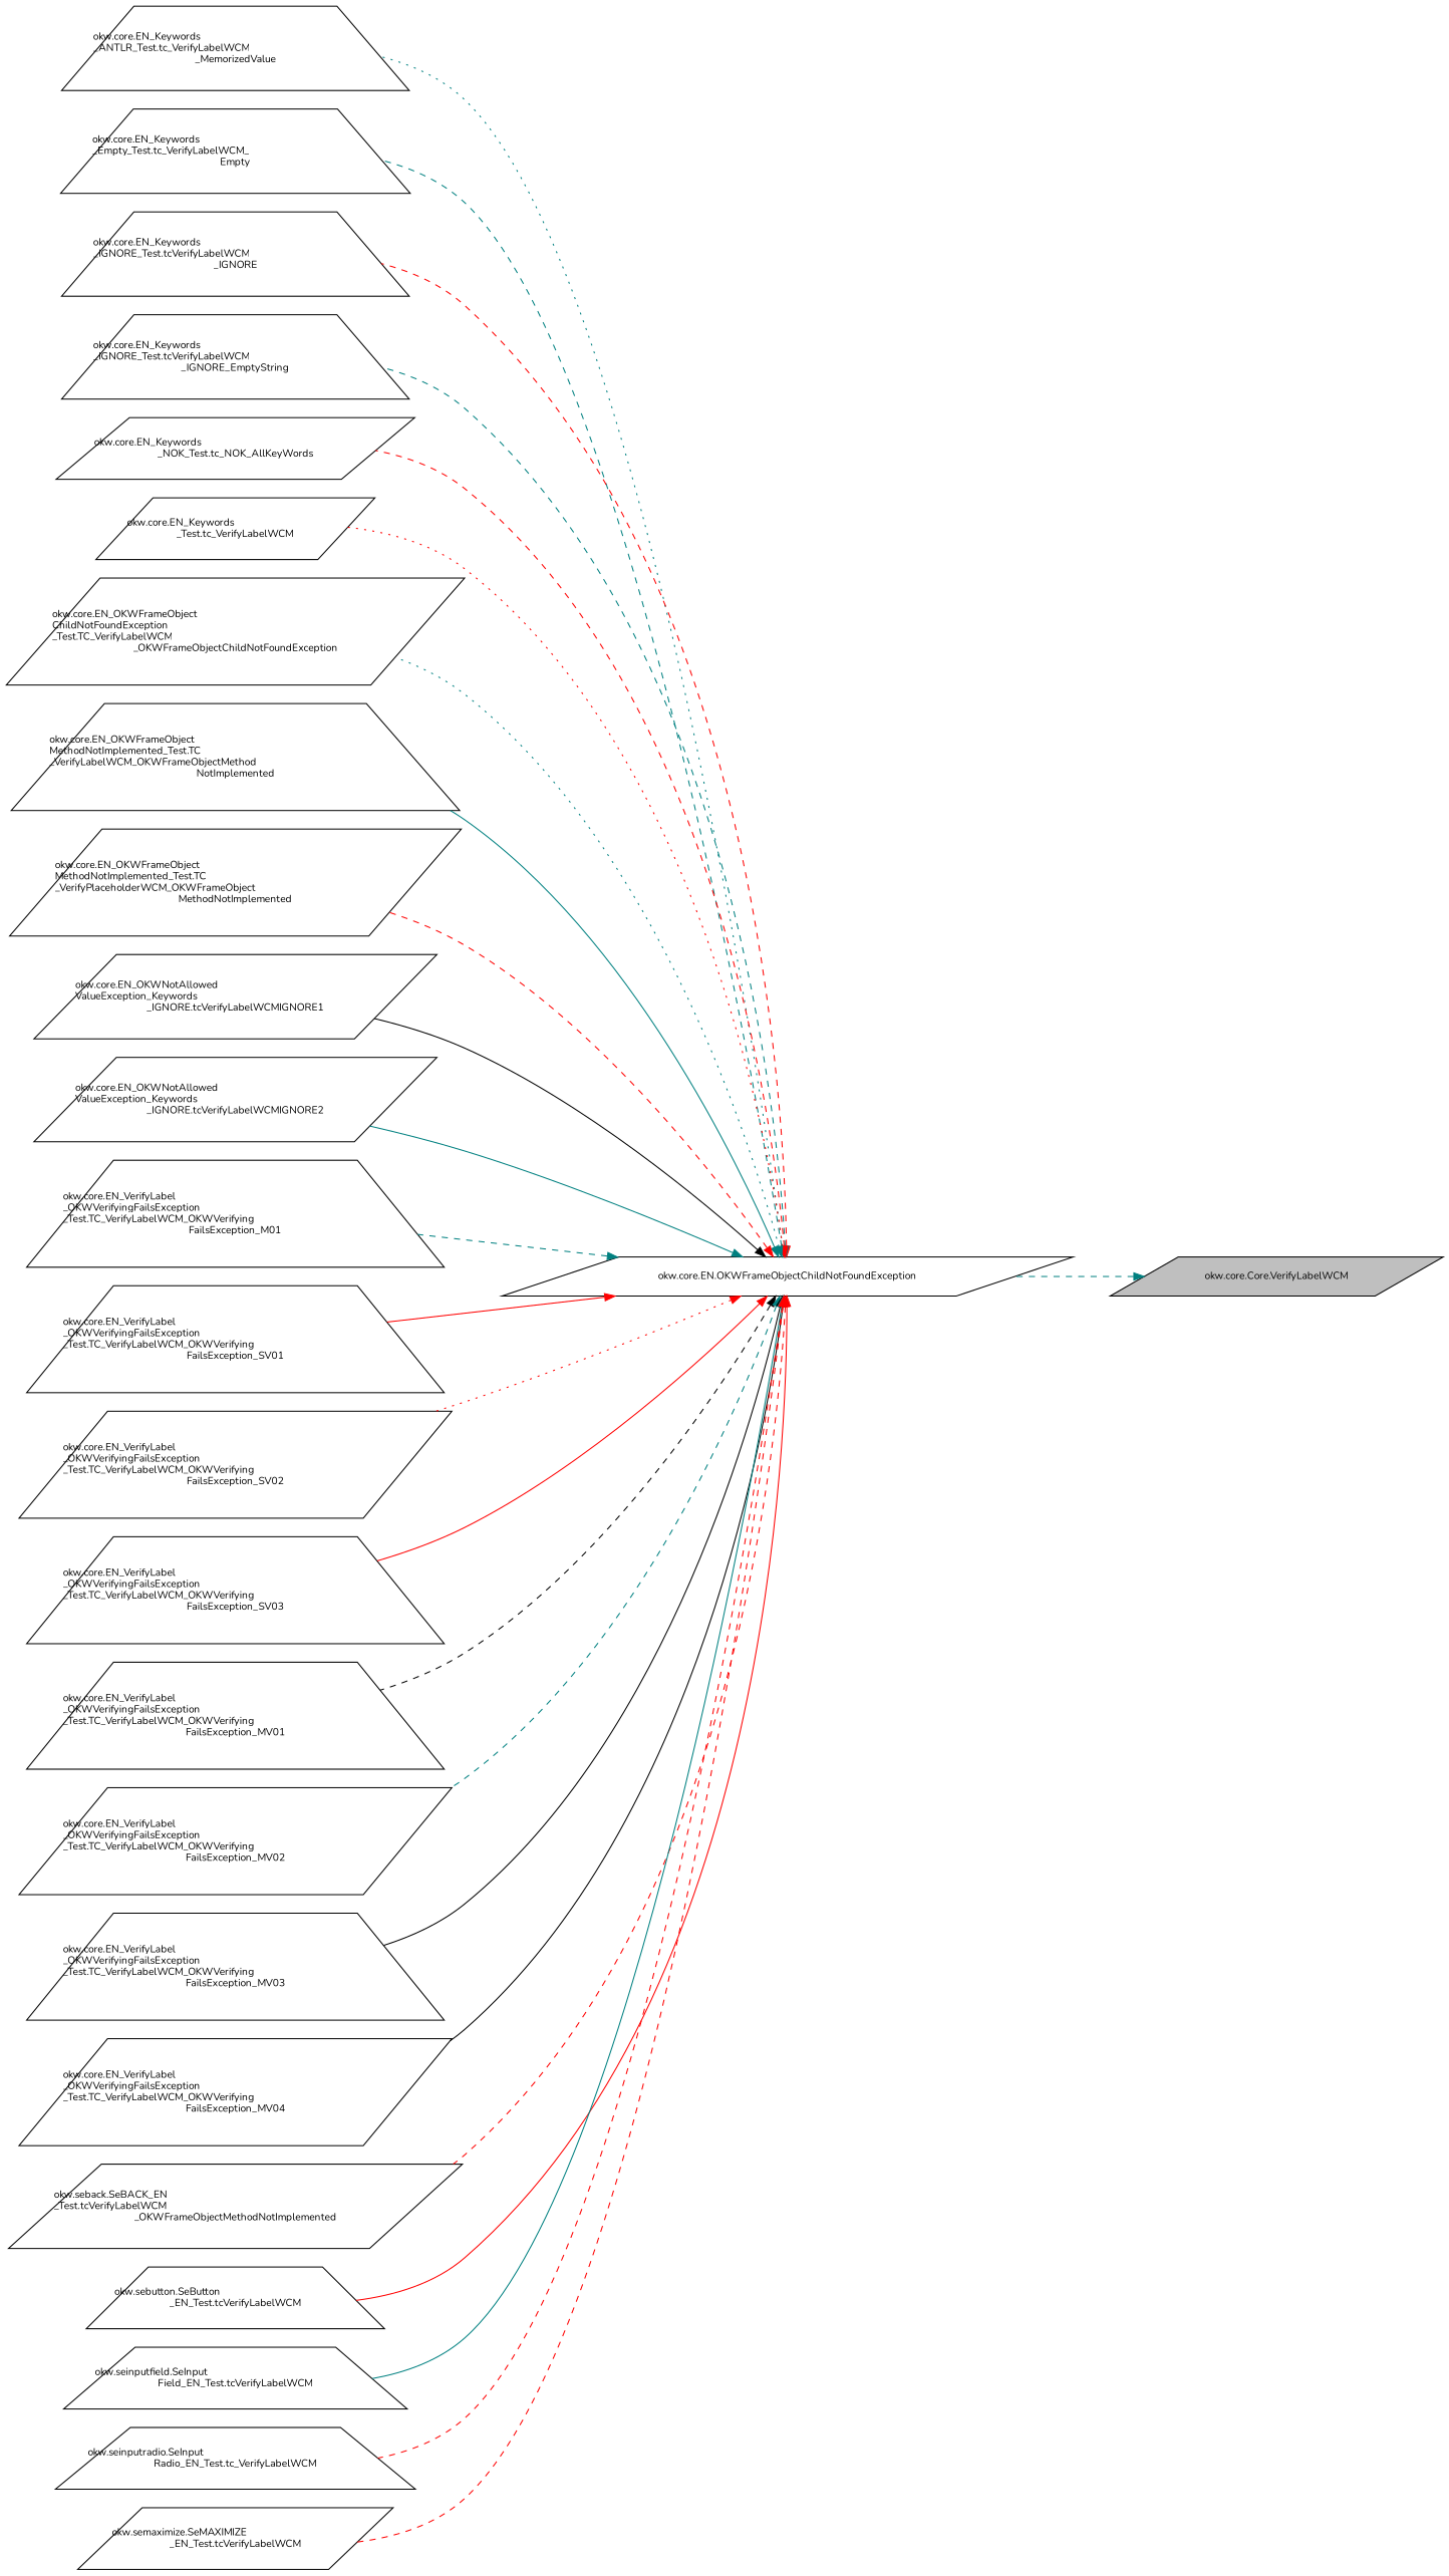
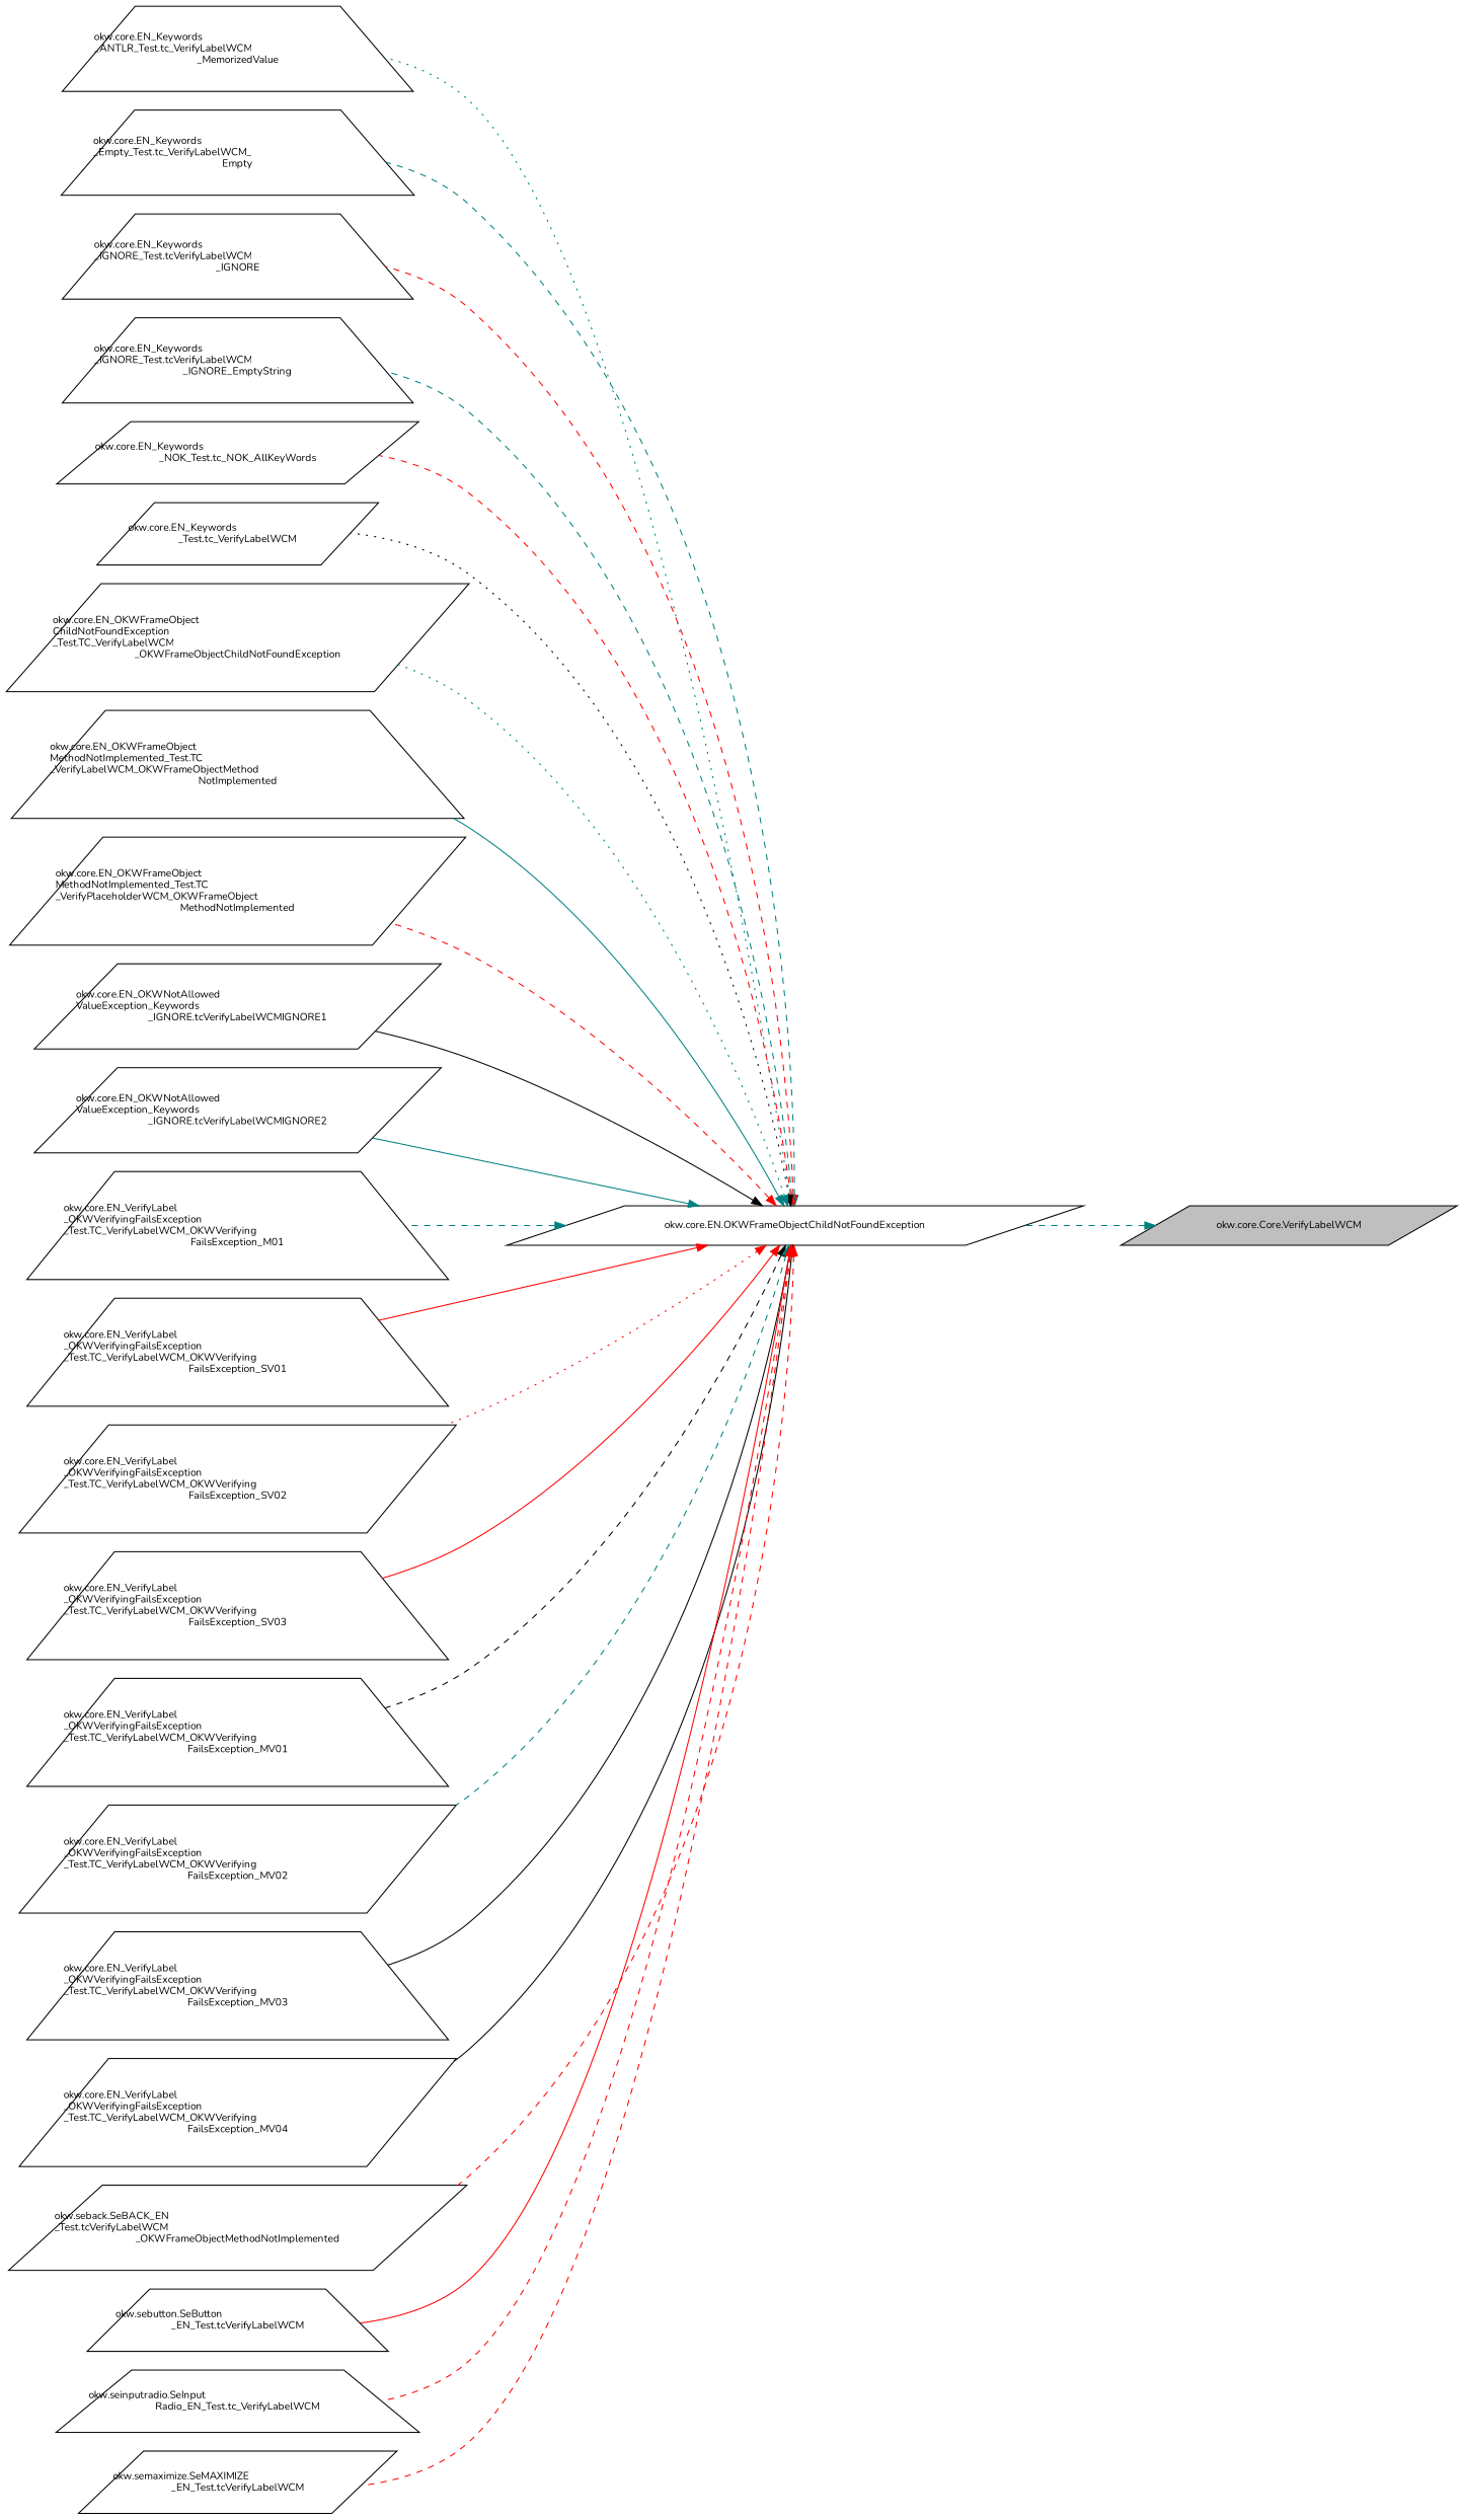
  digraph {
    fontname=Nunito
    rankdir=RL
    node [color=black fillcolor=white fontname=Nunito fontsize=10 shape=parallelogram style=filled]
    edge [color=red dir=back fontname=Nunito fontsize=10 labelfontname=Helvetica labelfontsize=10 style=dashed]
    n1 [fillcolor=grey75 fontcolor=black height=0.2 label="okw.core.Core.VerifyLabelWCM" width=0.4]
    n2 [height=0.2 label="okw.core.EN.OKWFrameObjectChildNotFoundException" width=0.4]
    n3 [height=0.2 label="okw.core.EN_Keywords\l_ANTLR_Test.tc_VerifyLabelWCM\l_MemorizedValue" shape=trapezium width=0.4]
    n4 [height=0.2 label="okw.core.EN_Keywords\l_Empty_Test.tc_VerifyLabelWCM_\lEmpty" shape=trapezium width=0.4]
    n5 [height=0.2 label="okw.core.EN_Keywords\l_IGNORE_Test.tcVerifyLabelWCM\l_IGNORE" shape=trapezium width=0.4]
    n6 [height=0.2 label="okw.core.EN_Keywords\l_IGNORE_Test.tcVerifyLabelWCM\l_IGNORE_EmptyString" shape=trapezium width=0.4]
    n7 [height=0.2 label="okw.core.EN_Keywords\l_NOK_Test.tc_NOK_AllKeyWords" width=0.4]
    n8 [height=0.2 label="okw.core.EN_Keywords\l_Test.tc_VerifyLabelWCM" width=0.4]
    n9 [height=0.2 label="okw.core.EN_OKWFrameObject\lChildNotFoundException\l_Test.TC_VerifyLabelWCM\l_OKWFrameObjectChildNotFoundException" width=0.4]
    n10 [height=0.2 label="okw.core.EN_OKWFrameObject\lMethodNotImplemented_Test.TC\l_VerifyLabelWCM_OKWFrameObjectMethod\lNotImplemented" shape=trapezium width=0.4]
    n11 [height=0.2 label="okw.core.EN_OKWFrameObject\lMethodNotImplemented_Test.TC\l_VerifyPlaceholderWCM_OKWFrameObject\lMethodNotImplemented" width=0.4]
    n12 [height=0.2 label="okw.core.EN_OKWNotAllowed\lValueException_Keywords\l_IGNORE.tcVerifyLabelWCMIGNORE1" width=0.4]
    n13 [height=0.2 label="okw.core.EN_OKWNotAllowed\lValueException_Keywords\l_IGNORE.tcVerifyLabelWCMIGNORE2" width=0.4]
    n14 [height=0.2 label="okw.core.EN_VerifyLabel\l_OKWVerifyingFailsException\l_Test.TC_VerifyLabelWCM_OKWVerifying\lFailsException_M01" shape=trapezium width=0.4]
    n15 [height=0.2 label="okw.core.EN_VerifyLabel\l_OKWVerifyingFailsException\l_Test.TC_VerifyLabelWCM_OKWVerifying\lFailsException_SV01" shape=trapezium width=0.4]
    n16 [height=0.2 label="okw.core.EN_VerifyLabel\l_OKWVerifyingFailsException\l_Test.TC_VerifyLabelWCM_OKWVerifying\lFailsException_SV02" width=0.4]
    n17 [height=0.2 label="okw.core.EN_VerifyLabel\l_OKWVerifyingFailsException\l_Test.TC_VerifyLabelWCM_OKWVerifying\lFailsException_SV03" shape=trapezium width=0.4]
    n18 [height=0.2 label="okw.core.EN_VerifyLabel\l_OKWVerifyingFailsException\l_Test.TC_VerifyLabelWCM_OKWVerifying\lFailsException_MV01" shape=trapezium width=0.4]
    n19 [height=0.2 label="okw.core.EN_VerifyLabel\l_OKWVerifyingFailsException\l_Test.TC_VerifyLabelWCM_OKWVerifying\lFailsException_MV02" width=0.4]
    n20 [height=0.2 label="okw.core.EN_VerifyLabel\l_OKWVerifyingFailsException\l_Test.TC_VerifyLabelWCM_OKWVerifying\lFailsException_MV03" shape=trapezium width=0.4]
    n21 [height=0.2 label="okw.core.EN_VerifyLabel\l_OKWVerifyingFailsException\l_Test.TC_VerifyLabelWCM_OKWVerifying\lFailsException_MV04" width=0.4]
    n22 [height=0.2 label="okw.seback.SeBACK_EN\l_Test.tcVerifyLabelWCM\l_OKWFrameObjectMethodNotImplemented" width=0.4]
    n23 [height=0.2 label="okw.sebutton.SeButton\l_EN_Test.tcVerifyLabelWCM" shape=trapezium width=0.4]
-   n24 [height=0.2 label="okw.seinputfield.SeInput\lField_EN_Test.tcVerifyLabelWCM" shape=trapezium width=0.4]
    n25 [height=0.2 label="okw.seinputradio.SeInput\lRadio_EN_Test.tc_VerifyLabelWCM" shape=trapezium width=0.4]
    n26 [height=0.2 label="okw.semaximize.SeMAXIMIZE\l_EN_Test.tcVerifyLabelWCM" width=0.4]
    n1 -> n2 [color=teal]
    n2 -> n3 [color=teal style=dotted]
    n2 -> n4 [color=teal]
    n2 -> n5
    n2 -> n6 [color=teal]
    n2 -> n7
-   n2 -> n8 [style=dotted]
+   n2 -> n8 [color=black style=dotted]
    n2 -> n9 [color=teal style=dotted]
    n2 -> n10 [color=teal style=solid]
    n2 -> n11
    n2 -> n12 [color=black style=solid]
    n2 -> n13 [color=teal style=solid]
    n2 -> n14 [color=teal]
    n2 -> n15 [style=solid]
    n2 -> n16 [style=dotted]
    n2 -> n17 [style=solid]
    n2 -> n18 [color=black]
    n2 -> n19 [color=teal]
    n2 -> n20 [color=black style=solid]
    n2 -> n21 [color=black style=solid]
    n2 -> n22
    n2 -> n23 [style=solid]
-   n2 -> n24 [color=teal style=solid]
    n2 -> n25
    n2 -> n26
  }
